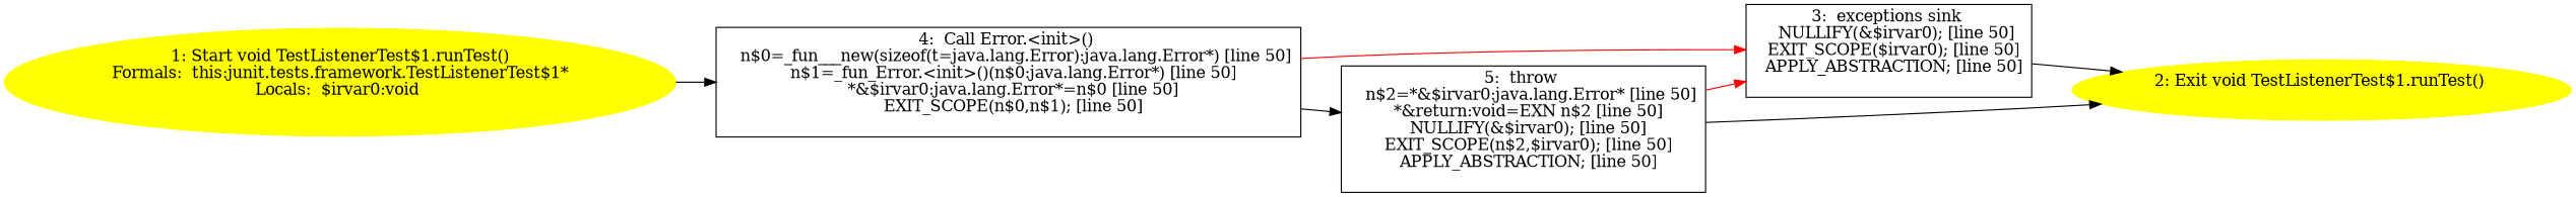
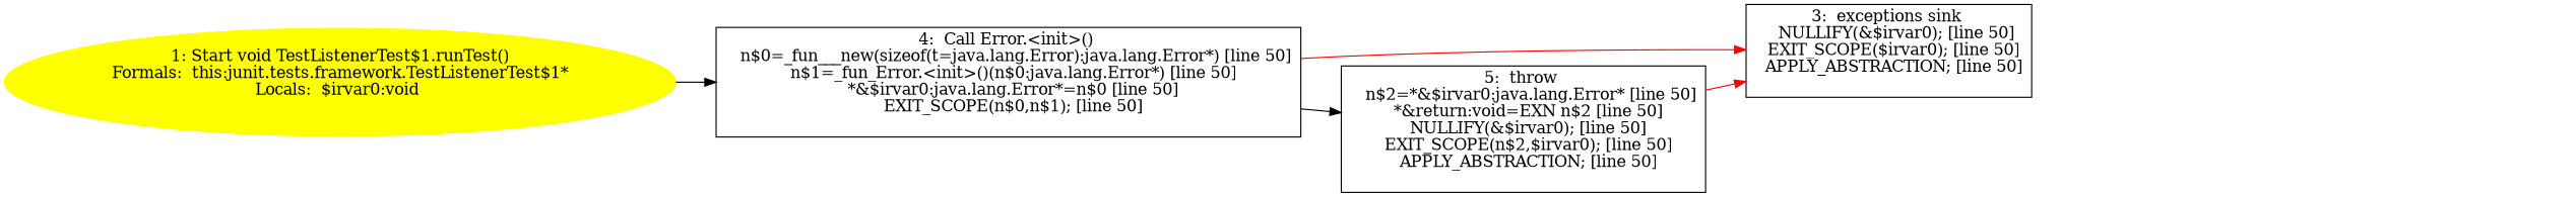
  digraph {
    rankdir=LR
    node [shape=box]
    n1 [color=yellow label="1: Start void TestListenerTest$1.runTest()\nFormals:  this:junit.tests.framework.TestListenerTest$1*\nLocals:  $irvar0:void \n  " style=filled shape=""]
    n2 [label="4:  Call Error.<init>() \n   n$0=_fun___new(sizeof(t=java.lang.Error):java.lang.Error*) [line 50]\n  n$1=_fun_Error.<init>()(n$0:java.lang.Error*) [line 50]\n  *&$irvar0:java.lang.Error*=n$0 [line 50]\n  EXIT_SCOPE(n$0,n$1); [line 50]\n "]
    n3 [label="3:  exceptions sink \n   NULLIFY(&$irvar0); [line 50]\n  EXIT_SCOPE($irvar0); [line 50]\n  APPLY_ABSTRACTION; [line 50]\n "]
    n4 [label="5:  throw \n   n$2=*&$irvar0:java.lang.Error* [line 50]\n  *&return:void=EXN n$2 [line 50]\n  NULLIFY(&$irvar0); [line 50]\n  EXIT_SCOPE(n$2,$irvar0); [line 50]\n  APPLY_ABSTRACTION; [line 50]\n "]
-   n5 [color=yellow label="2: Exit void TestListenerTest$1.runTest() \n  " style=filled shape=""]
    n1 -> n2
    n2 -> n3 [color=red]
    n2 -> n4
-   n3 -> n5
    n4 -> n3 [color=red]
-   n4 -> n5
  }
